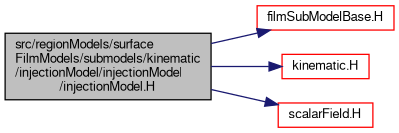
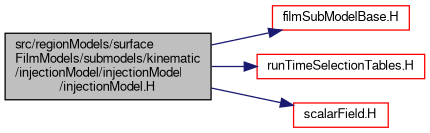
  digraph {
    rankdir=LR
    node [color=red fontname=FreeSans fontsize=10 shape=record]
    edge [color=midnightblue fontname=FreeSans fontsize=10 labelfontname=FreeSans labelfontsize=10 style=solid]
    n1 [color=black fillcolor=grey75 fontcolor=black height=0.2 label="src/regionModels/surface\lFilmModels/submodels/kinematic\l/injectionModel/injectionModel\l/injectionModel.H" style=filled width=0.4]
    n2 [height=0.2 label="filmSubModelBase.H" width=0.4]
-   n3 [height=0.2 label="kinematic.H" width=0.4]
+   n3 [height=0.2 label="runTimeSelectionTables.H" width=0.4]
    n4 [height=0.2 label="scalarField.H" width=0.4]
    n1 -> n2
    n1 -> n3
    n1 -> n4
  }
